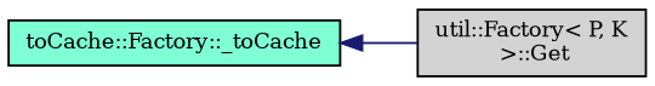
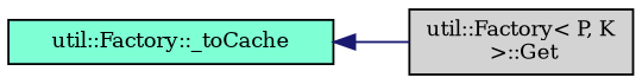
  digraph {
    rankdir=LR
    fontname="DejaVu Serif"
    node [color=black fontname="DejaVu Serif" fontsize=10 shape=record style=filled]
-   n1 [fillcolor=aquamarine fontcolor=black height=0.2 label="toCache::Factory::_toCache" width=0.4]
+   n1 [fillcolor=aquamarine fontcolor=black height=0.2 label="util::Factory::_toCache" width=0.4]
    n2 [height=0.2 label="util::Factory\< P, K\l \>::Get" width=0.4 fillcolor=lightgrey]
    n1 -> n2 [color=midnightblue dir=back fontname="DejaVu Serif" fontsize=10 labelfontname=Helvetica labelfontsize=10 style=solid]
  }
